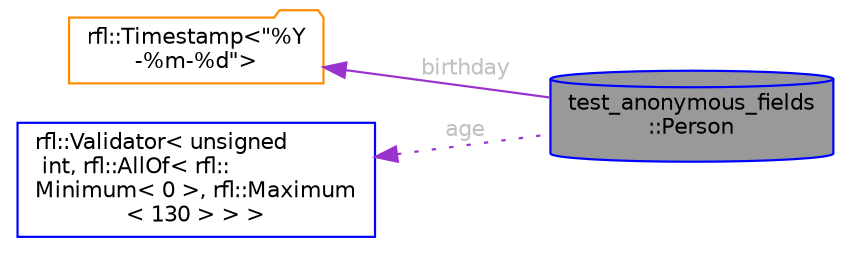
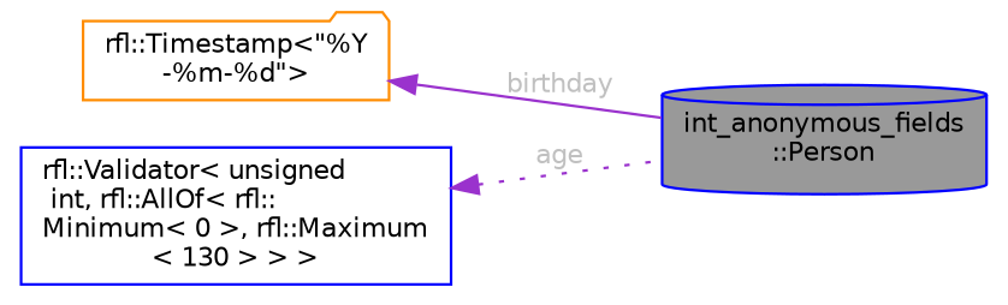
  digraph {
    rankdir=LR
    node [color=blue fillcolor=white fontname=Helvetica fontsize=10 style=filled]
    edge [color=darkorchid3 dir=back fontcolor=grey fontname=Helvetica fontsize=10 labelfontname=Helvetica labelfontsize=10]
-   n1 [fillcolor=grey60 fontcolor=black height=0.2 label="test_anonymous_fields\l::Person" shape=cylinder width=0.4]
+   n1 [fillcolor=grey60 fontcolor=black height=0.2 label="int_anonymous_fields\l::Person" shape=cylinder width=0.4]
    n2 [color=darkorange height=0.2 label="rfl::Timestamp\<\"%Y\l-%m-%d\"\>" shape=folder width=0.4]
    n3 [height=0.2 label="rfl::Validator\< unsigned\l int, rfl::AllOf\< rfl::\lMinimum\< 0 \>, rfl::Maximum\l\< 130 \> \> \>" shape=box width=0.4]
    n2 -> n1 [label=" birthday" style=solid]
    n3 -> n1 [label=" age" style=dotted]
  }
